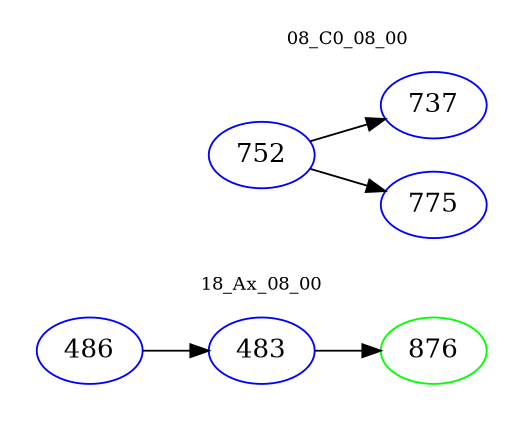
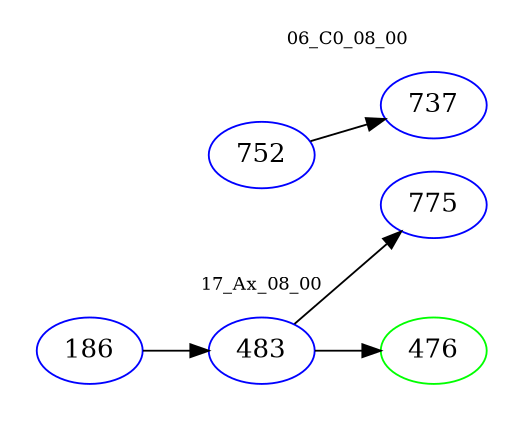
  digraph {
    rankdir=LR
    node [color=blue]
    edge [color=black]
    n1 [label=483]
-   n2 [color=green label=876]
-   n3 [label=486]
+   n2 [color=green label=476]
+   n3 [label=186]
    n4 [label=752]
    n5 [label=737]
    n6 [label=775]
    subgraph cluster_1 {
      color=white
      fontsize=10
-     label="18_Ax_08_00"
+     label="17_Ax_08_00"
      n1
      n2
      n3
    }
    subgraph cluster_2 {
      color=white
      fontsize=10
-     label="08_C0_08_00"
+     label="06_C0_08_00"
      n4
      n5
      n6
    }
    n1 -> n2
    n3 -> n1
    n4 -> n5
-   n4 -> n6
+   n1 -> n6
  }
